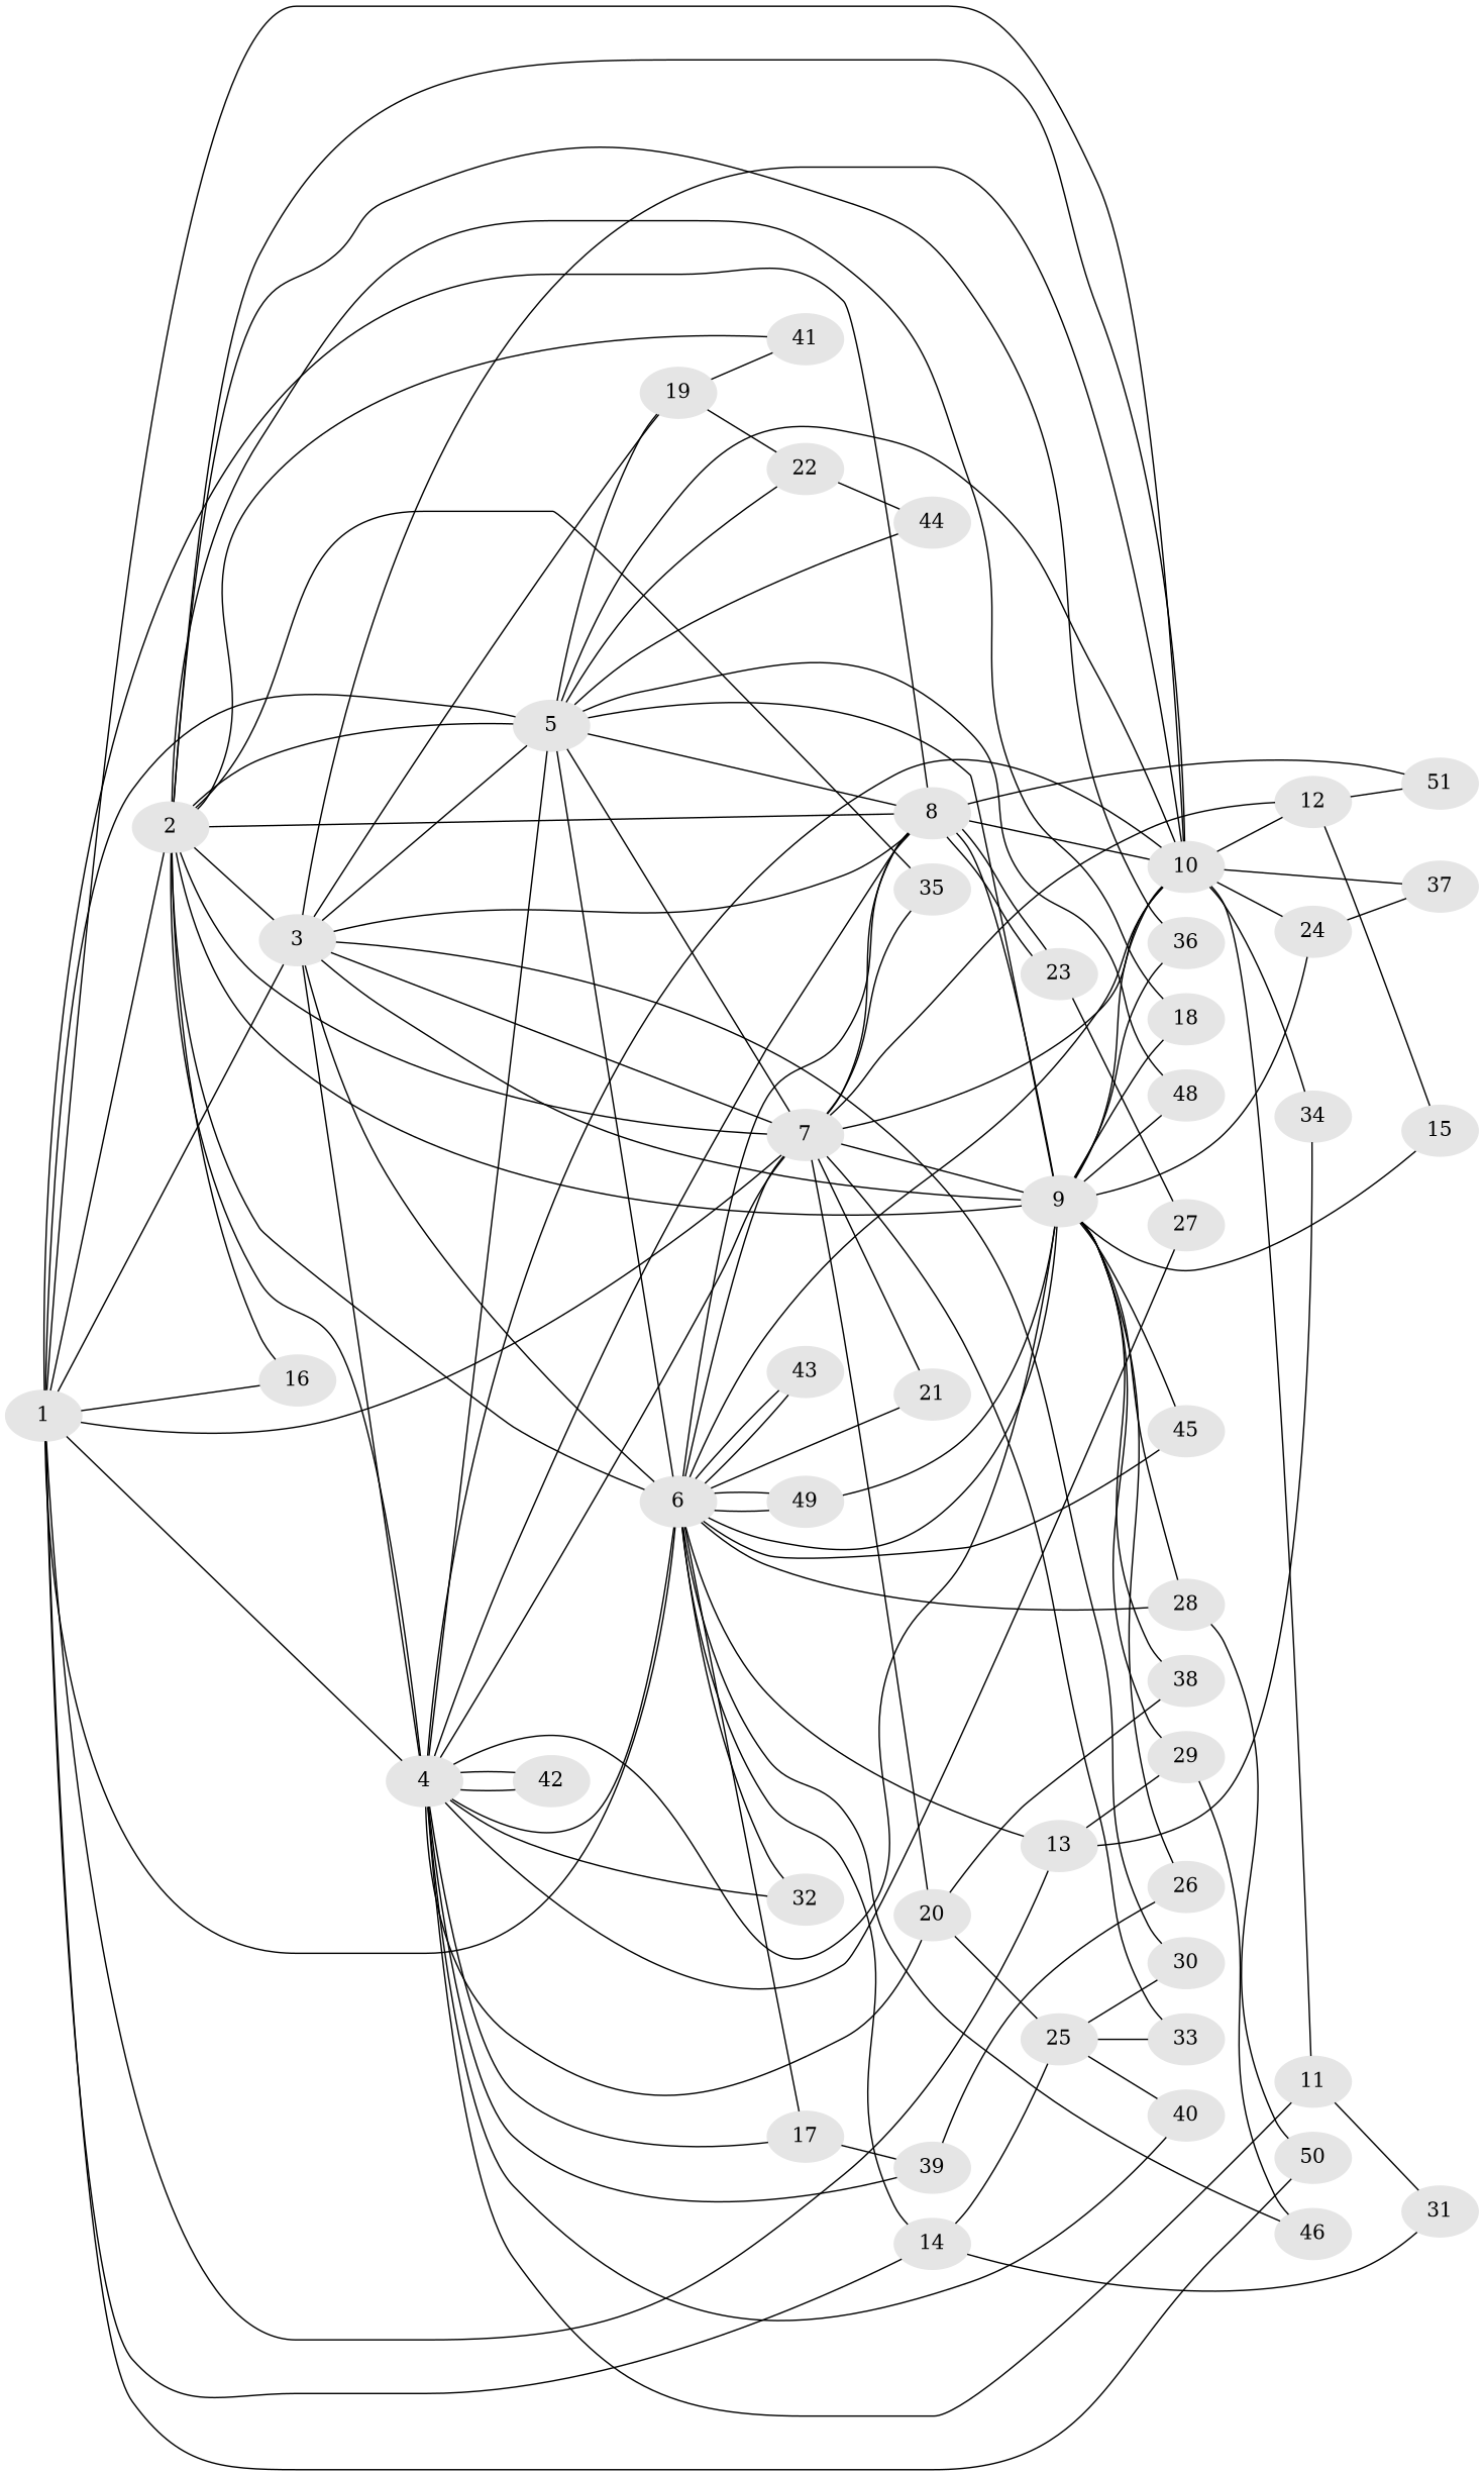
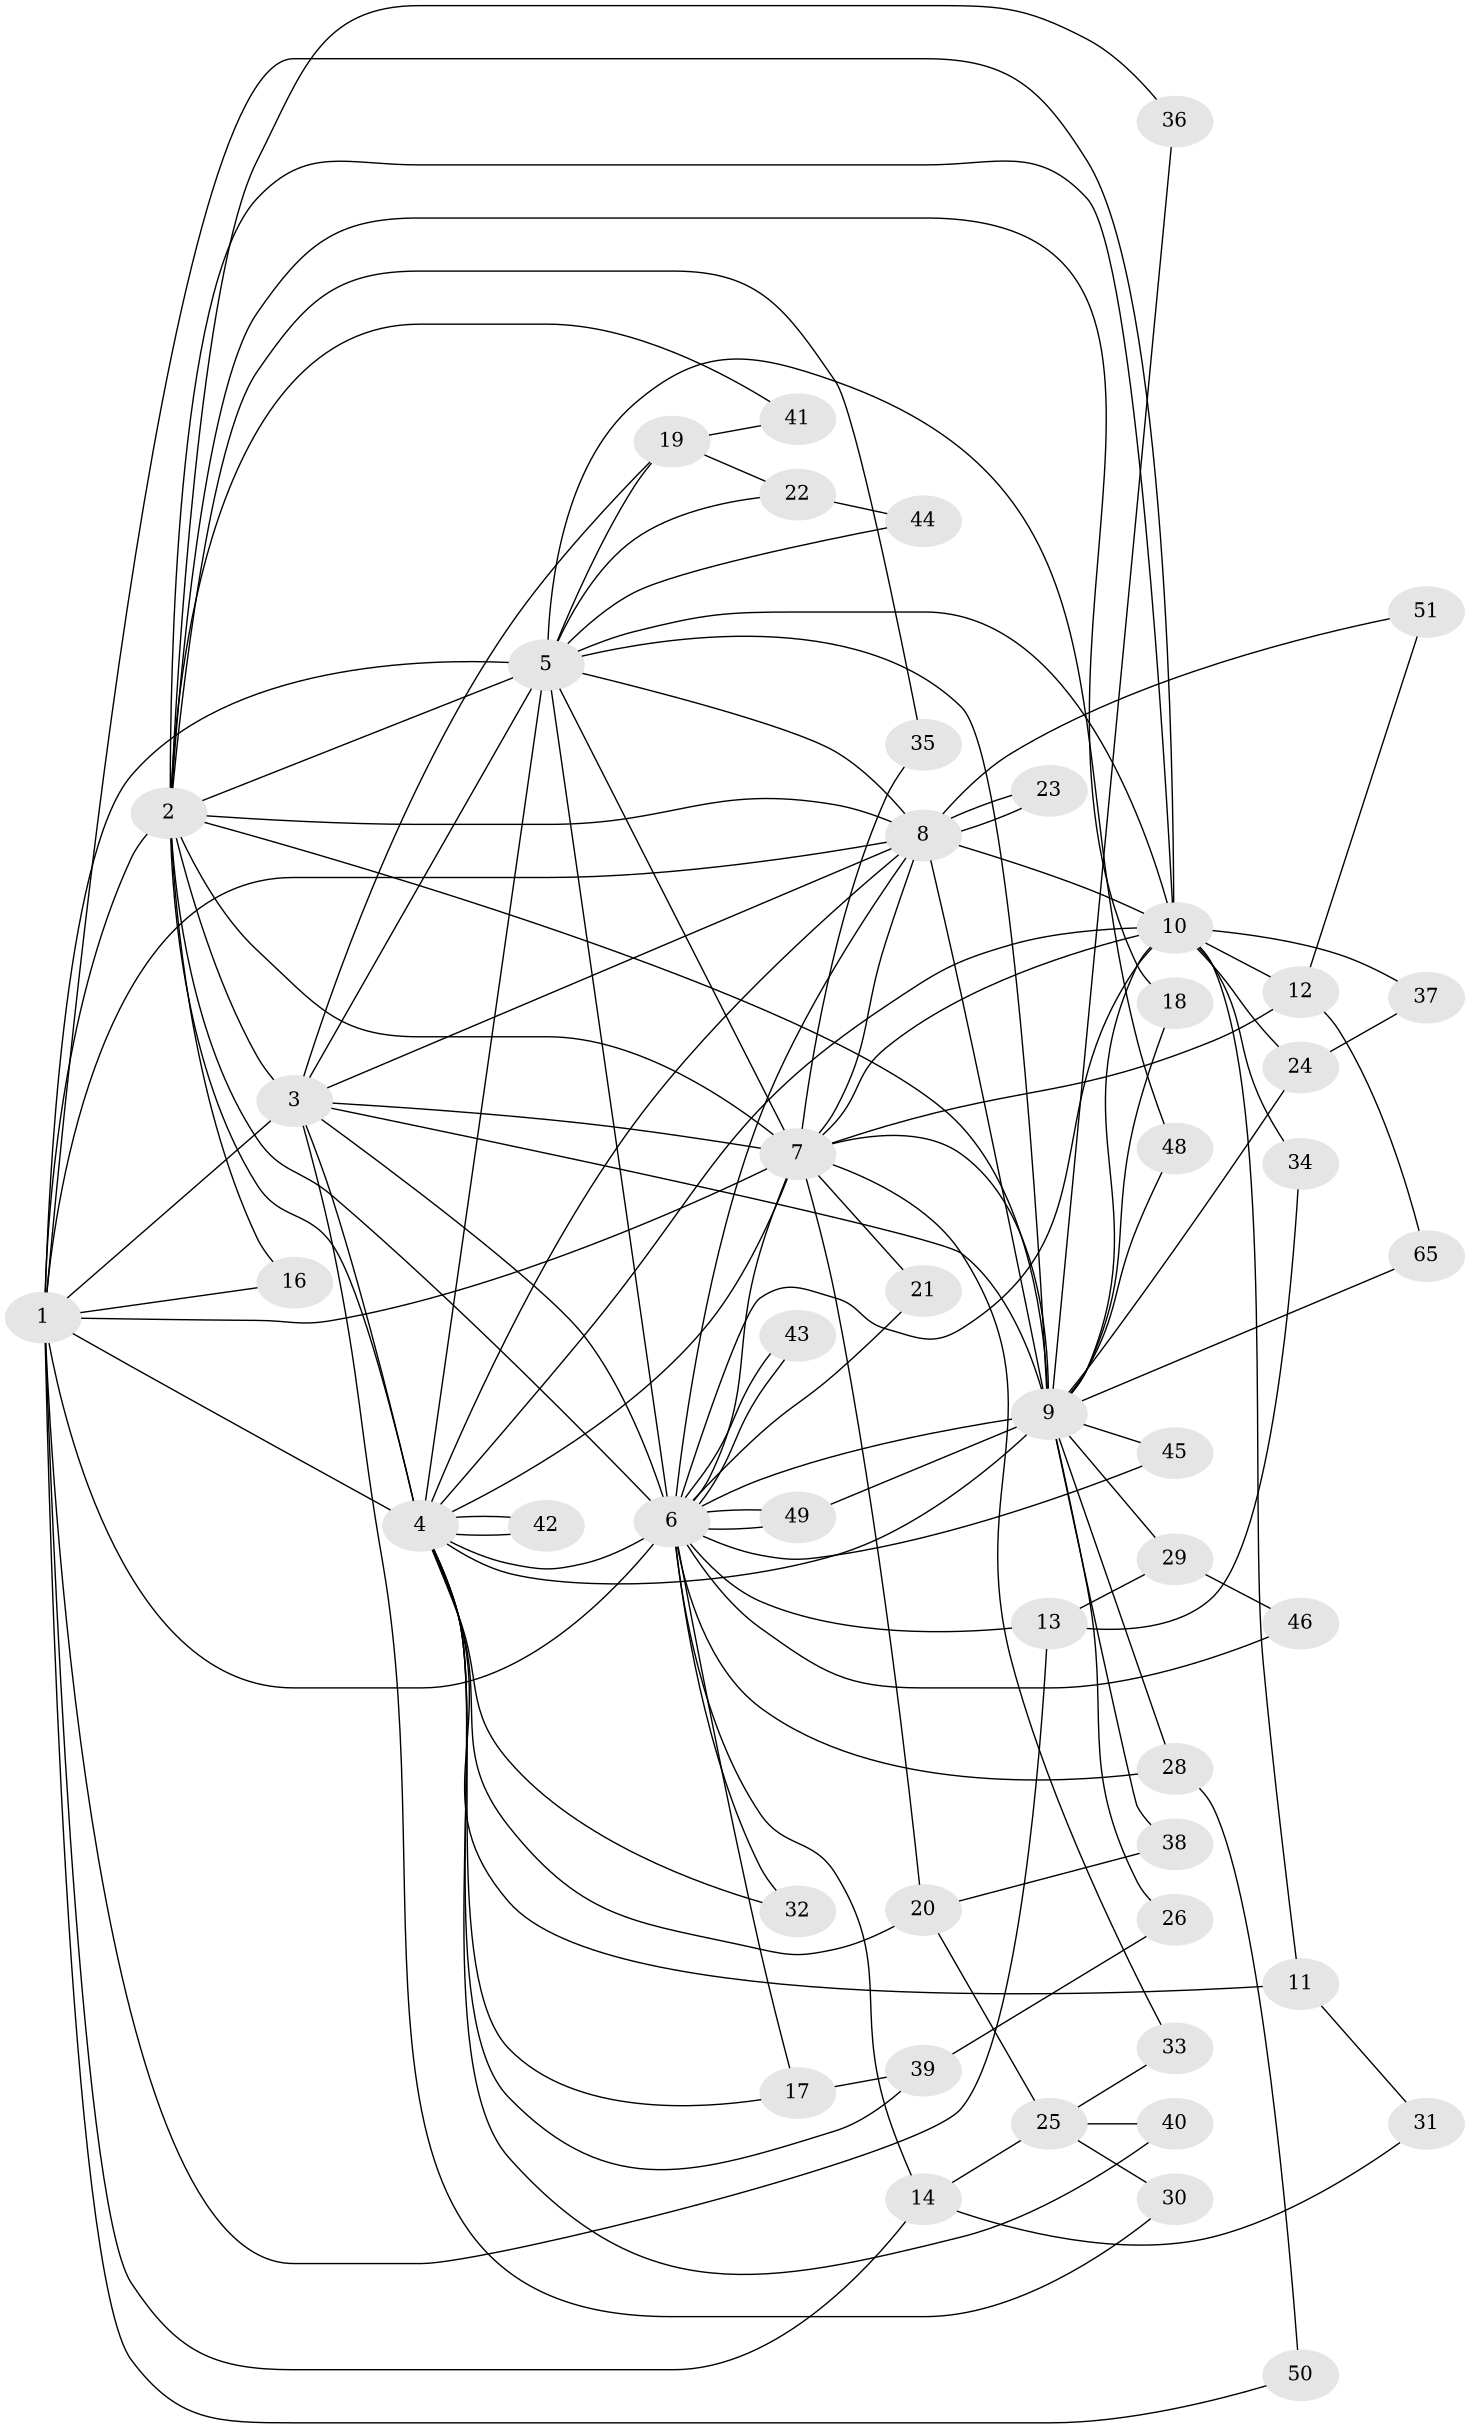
  graph {
    rankdir=LR
    node [color=gray90 style=filled]
    1
    2
    3
    4
    5
    6
    7
    8
    10
    13
    14
    16
    50
    9
    18
    35
    36
    41
    19
    30
    11
    17
    20
-   27
    32
    39
    40
    42
    22
    44
    48
    21
    28
    43
    45
    46
    49
    12
    33
    23
    51
-   15
+   15 [label=65]
    24
    26
    29
    38
    34
    37
    31
    25
    1 -- 2
    1 -- 3
    1 -- 4
    1 -- 5
    1 -- 6
    1 -- 7
    1 -- 8
    1 -- 10
    1 -- 13
    1 -- 14
    1 -- 16
    1 -- 50
    2 -- 3
    2 -- 4
    2 -- 5
    2 -- 6
    2 -- 7
    2 -- 8
    2 -- 10
    2 -- 16
    2 -- 9
    2 -- 18
    2 -- 35
    2 -- 36
    2 -- 41
    3 -- 4
    3 -- 5
    3 -- 6
    3 -- 7
    3 -- 8
-   3 -- 10
    3 -- 9
    3 -- 19
    3 -- 30
    4 -- 5
    4 -- 6
    4 -- 7
    4 -- 8
    4 -- 10
    4 -- 9
    4 -- 11
    4 -- 17
    4 -- 20
-   4 -- 27
    4 -- 32
    4 -- 39
    4 -- 40
    4 -- 42
    4 -- 42
    5 -- 6
    5 -- 7
    5 -- 8
    5 -- 10
    5 -- 9
    5 -- 19
    5 -- 22
    5 -- 44
    5 -- 48
    6 -- 7
    6 -- 8
    6 -- 10
    6 -- 13
    6 -- 14
    6 -- 9
    6 -- 17
    6 -- 32
    6 -- 21
    6 -- 28
    6 -- 43
    6 -- 43
    6 -- 45
    6 -- 46
    6 -- 49
    6 -- 49
    7 -- 8
    7 -- 10
    7 -- 9
    7 -- 35
    7 -- 20
    7 -- 21
    7 -- 12
    7 -- 33
    8 -- 10
    8 -- 9
    8 -- 23
    8 -- 23
    8 -- 51
    10 -- 11
    10 -- 12
    10 -- 24
    10 -- 34
    10 -- 37
    13 -- 29
    13 -- 34
    14 -- 31
    14 -- 25
    9 -- 10
    9 -- 18
    9 -- 36
    9 -- 48
    9 -- 28
    9 -- 45
    9 -- 15
    9 -- 24
    9 -- 26
    9 -- 29
    9 -- 38
    19 -- 41
    19 -- 22
    11 -- 31
    17 -- 39
    20 -- 38
    20 -- 25
    39 -- 26
    22 -- 44
    28 -- 50
    49 -- 9
    12 -- 51
    12 -- 15
-   23 -- 27
    24 -- 37
    29 -- 46
    25 -- 30
    25 -- 40
    25 -- 33
  }
